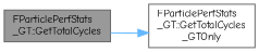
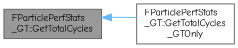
  digraph {
    rankdir=LR
    fontname="Comic Neue"
    node [fontname="Comic Neue" fontsize=10 shape=box style=filled]
    n1 [color=gray40 fillcolor=grey60 fontcolor=black height=0.2 label="FParticlePerfStats\l_GT::GetTotalCycles" width=0.4]
    n2 [color=grey40 fillcolor=white height=0.2 label="FParticlePerfStats\l_GT::GetTotalCycles\l_GTOnly" width=0.4]
-   n1 -> n2 [color=steelblue1 fontname="Comic Neue" fontsize=10 labelfontname=Helvetica labelfontsize=10 style=solid]
+   n2 -> n1 [color=steelblue1 fontname="Comic Neue" fontsize=10 labelfontname=Helvetica labelfontsize=10 style=solid]
  }
